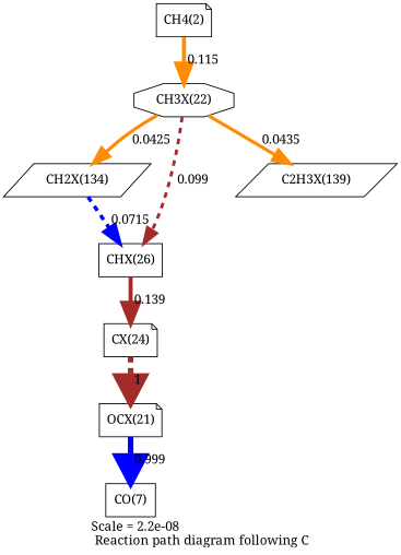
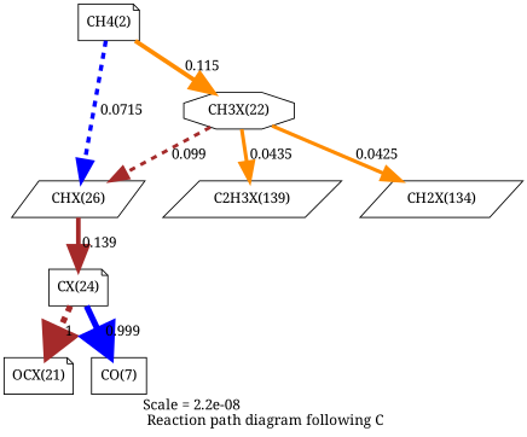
  digraph {
    fontname="Noto Serif"
    label="Scale = 2.2e-08\l Reaction path diagram following C"
    node [fontname="Noto Serif" shape=note]
    edge [arrowsize=3 color=darkorange fontname="Noto Serif" penwidth=6 style=bold]
    n1 [label="CH4(2)"]
    n2 [label="CH3X(22)" shape=octagon]
    n3 [label="CH2X(134)" shape=parallelogram]
-   n4 [label="CHX(26)" shape=box]
+   n4 [label="CHX(26)" shape=parallelogram]
    n5 [label="C2H3X(139)" shape=parallelogram]
    n6 [label="CX(24)"]
    n7 [label="OCX(21)"]
    n8 [label="CO(7)" shape=box]
    n1 -> n2 [arrowsize=2.18 label=" 0.115" penwidth=4.36]
    n2 -> n3 [arrowsize=1.81 label=" 0.0425" penwidth=3.62]
    n2 -> n4 [arrowsize=1.66 color=brown label=" 0.099" penwidth=3.33 style=dashed]
    n2 -> n5 [arrowsize=1.82 label=" 0.0435" penwidth=3.63]
-   n3 -> n4 [arrowsize=2 color=blue label=" 0.0715" penwidth=4.01 style=dashed]
+   n1 -> n4 [arrowsize=2 color=blue label=" 0.0715" penwidth=4.01 style=dashed]
    n4 -> n6 [arrowsize=2.25 color=brown label=" 0.139" penwidth=4.51 style=solid]
    n6 -> n7 [color=brown label=" 1" style=dashed]
-   n7 -> n8 [color=blue label=" 0.999" style=solid]
+   n6 -> n8 [color=blue label=" 0.999" style=solid]
  }
